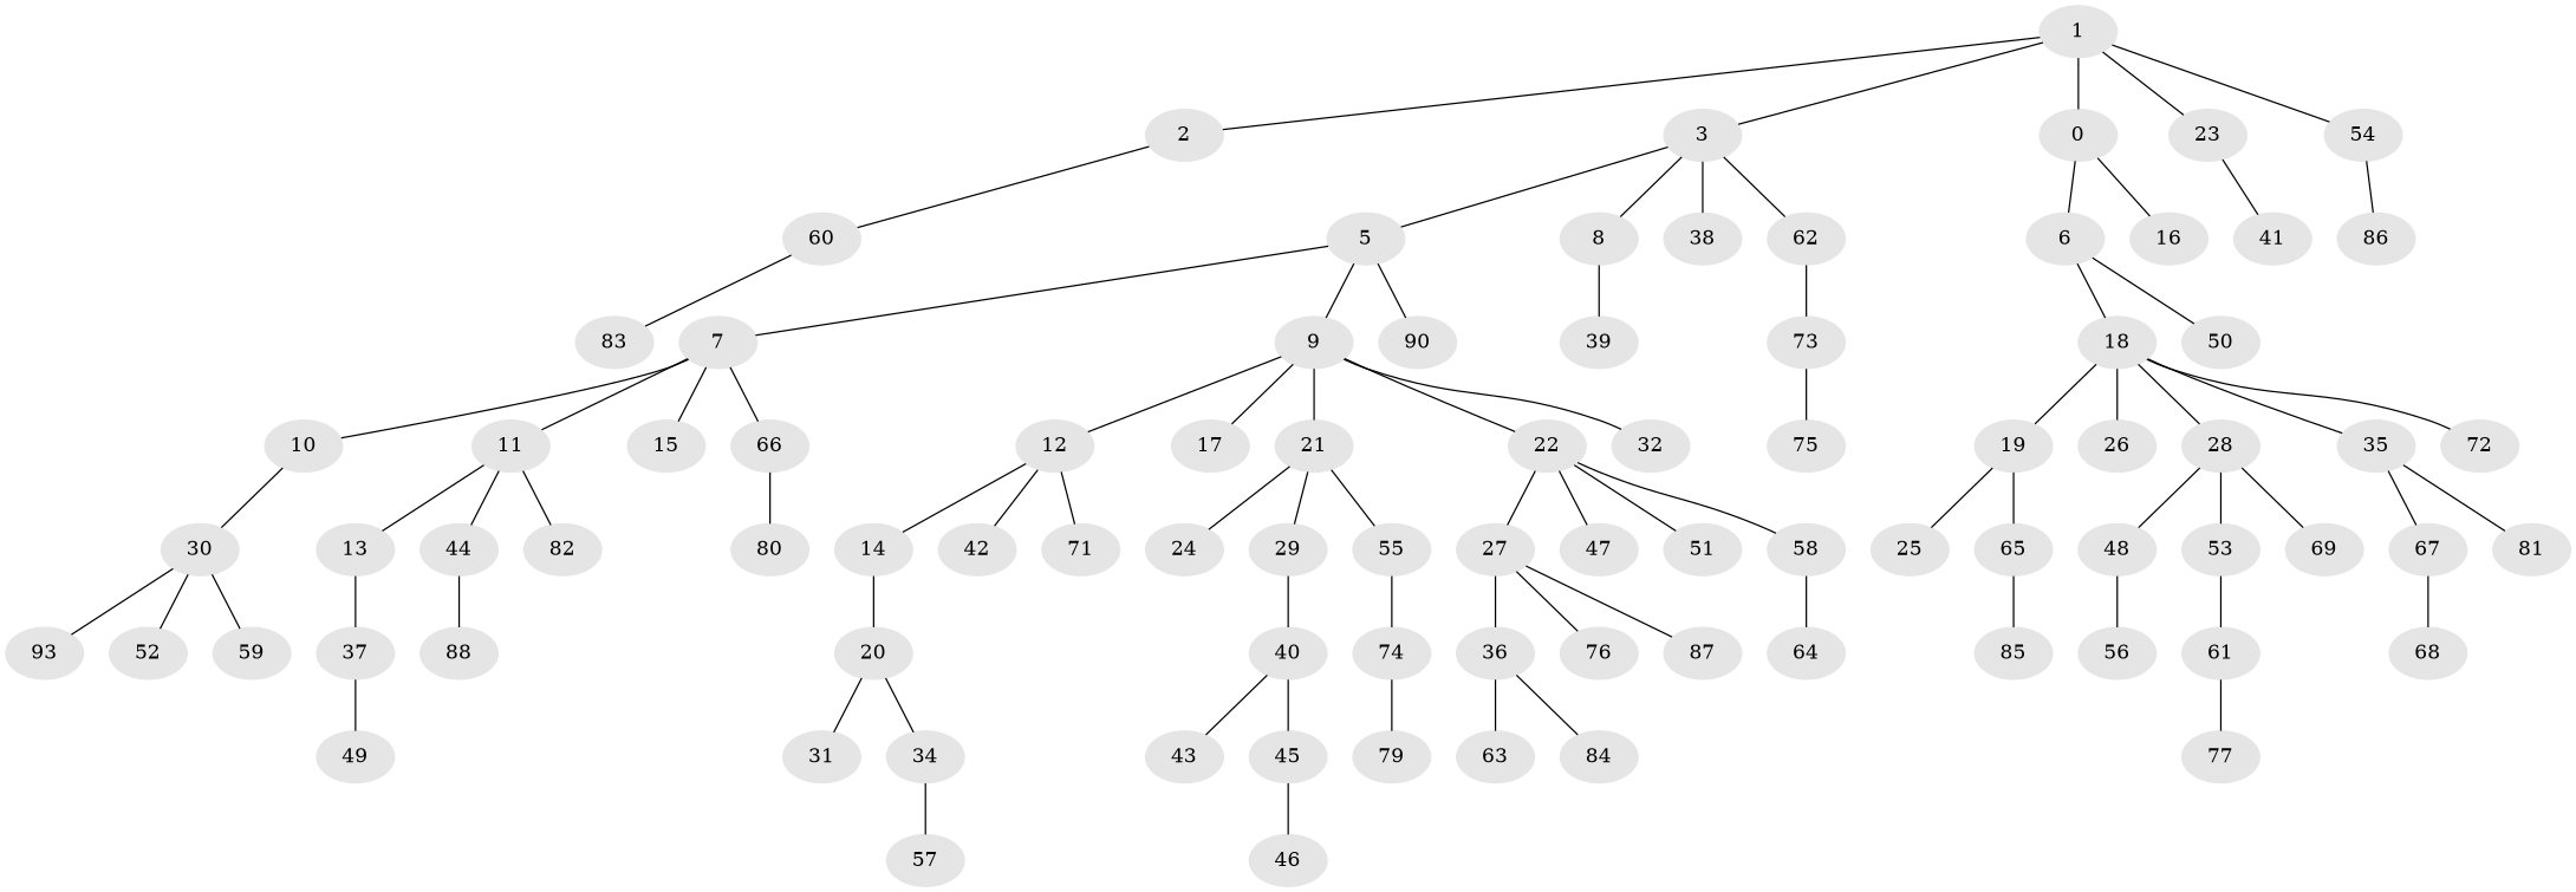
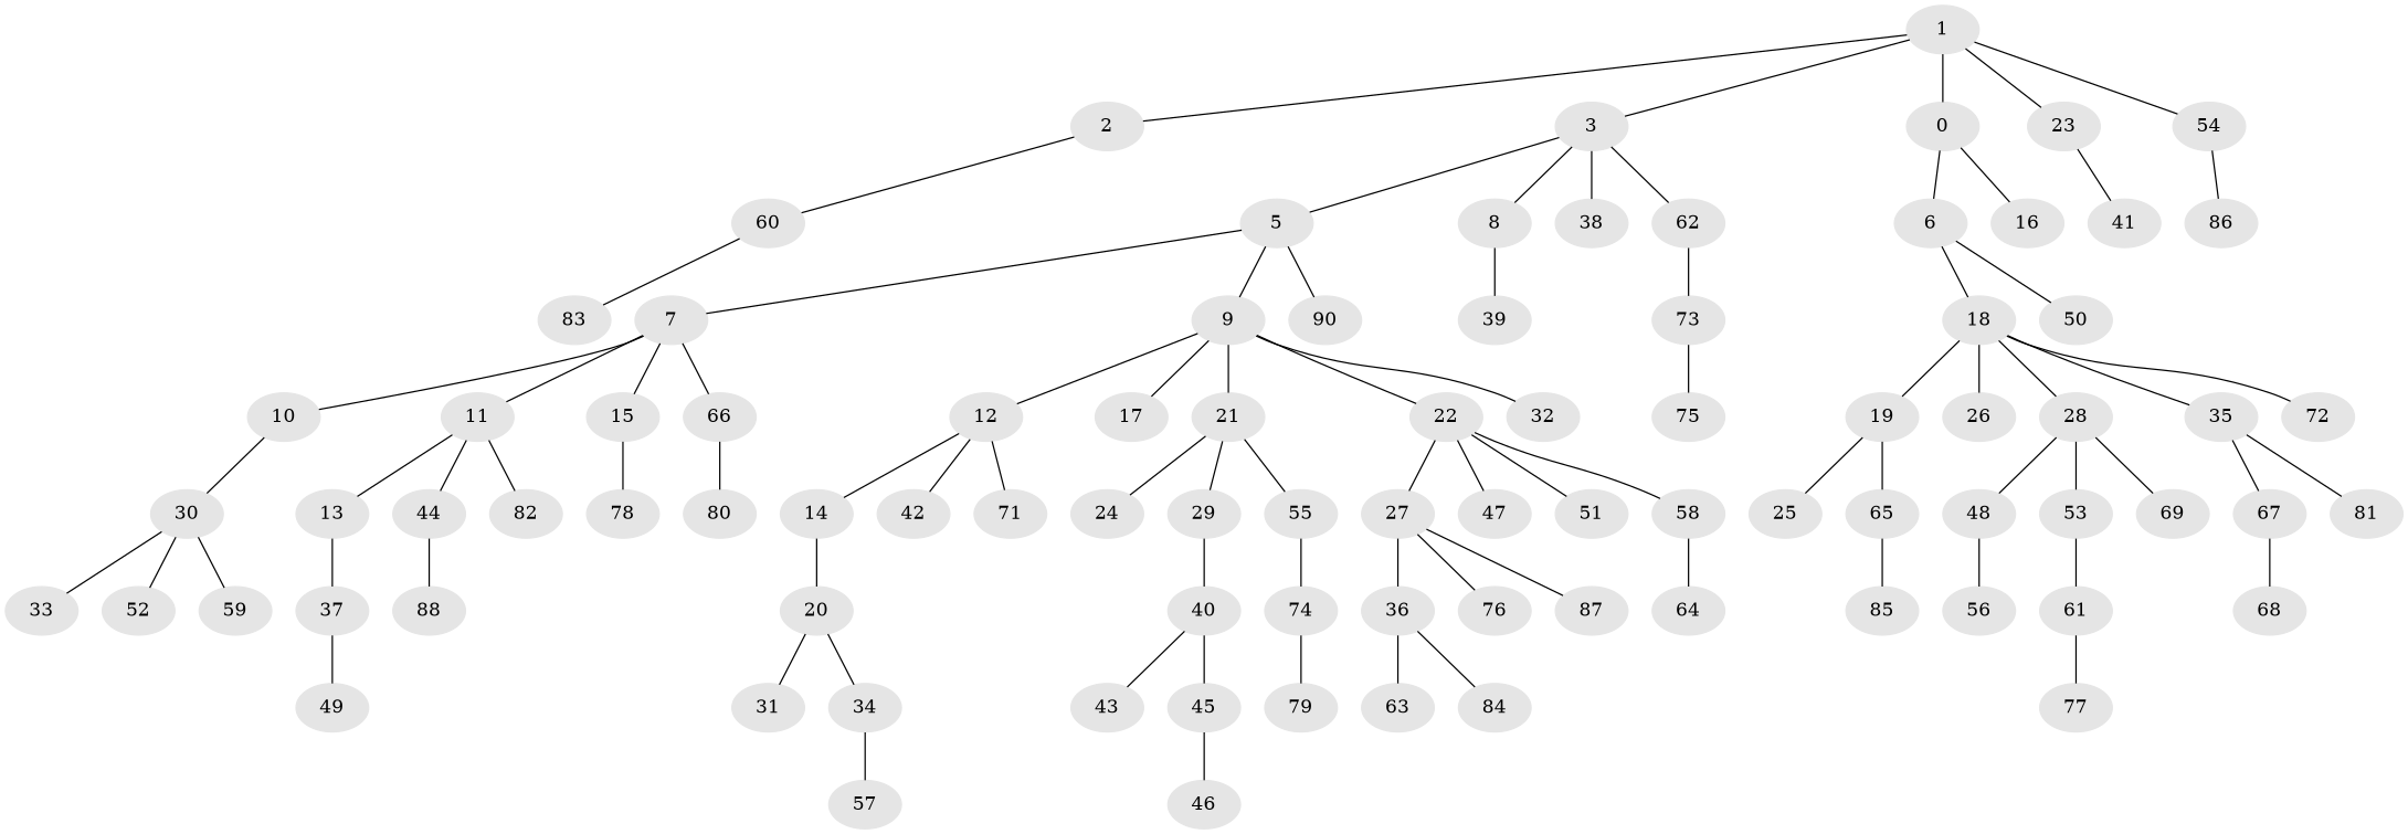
  graph {
    node [color=gray90 style=filled]
    1
    2
    3
    n4 [label=0]
    23
    54
    60
    5
    8
    38
    62
    6
    16
    41
    86
    83
    7
    9
    n19 [label=90]
    39
    73
    18
    50
    10
    11
    15
    66
    12
    17
    21
    22
    32
    19
    26
    28
    35
    72
    30
    13
    44
    82
+   78
    80
    14
    42
    71
    24
    29
    55
    27
    47
    51
    58
-   33 [label=93]
+   33
    52
    59
    37
    88
    20
    49
    31
    34
    25
    65
    48
    53
    69
    67
    81
    85
    57
    40
    74
    36
    76
    87
    64
    63
    84
    56
    61
    43
    45
    68
    46
    77
    79
    75
    1 -- 2
    1 -- 3
    1 -- n4
    1 -- 23
    1 -- 54
    2 -- 60
    3 -- 5
    3 -- 8
    3 -- 38
    3 -- 62
    n4 -- 6
    n4 -- 16
    23 -- 41
    54 -- 86
    60 -- 83
    5 -- 7
    5 -- 9
    5 -- n19
    8 -- 39
    62 -- 73
    6 -- 18
    6 -- 50
    7 -- 10
    7 -- 11
    7 -- 15
    7 -- 66
    9 -- 12
    9 -- 17
    9 -- 21
    9 -- 22
    9 -- 32
    73 -- 75
    18 -- 19
    18 -- 26
    18 -- 28
    18 -- 35
    18 -- 72
    10 -- 30
    11 -- 13
    11 -- 44
    11 -- 82
+   15 -- 78
    66 -- 80
    12 -- 14
    12 -- 42
    12 -- 71
    21 -- 24
    21 -- 29
    21 -- 55
    22 -- 27
    22 -- 47
    22 -- 51
    22 -- 58
    19 -- 25
    19 -- 65
    28 -- 48
    28 -- 53
    28 -- 69
    35 -- 67
    35 -- 81
    30 -- 33
    30 -- 52
    30 -- 59
    13 -- 37
    44 -- 88
    14 -- 20
    29 -- 40
    55 -- 74
    27 -- 36
    27 -- 76
    27 -- 87
    58 -- 64
    37 -- 49
    20 -- 31
    20 -- 34
    34 -- 57
    65 -- 85
    48 -- 56
    53 -- 61
    67 -- 68
    40 -- 43
    40 -- 45
    74 -- 79
    36 -- 63
    36 -- 84
    61 -- 77
    45 -- 46
  }
